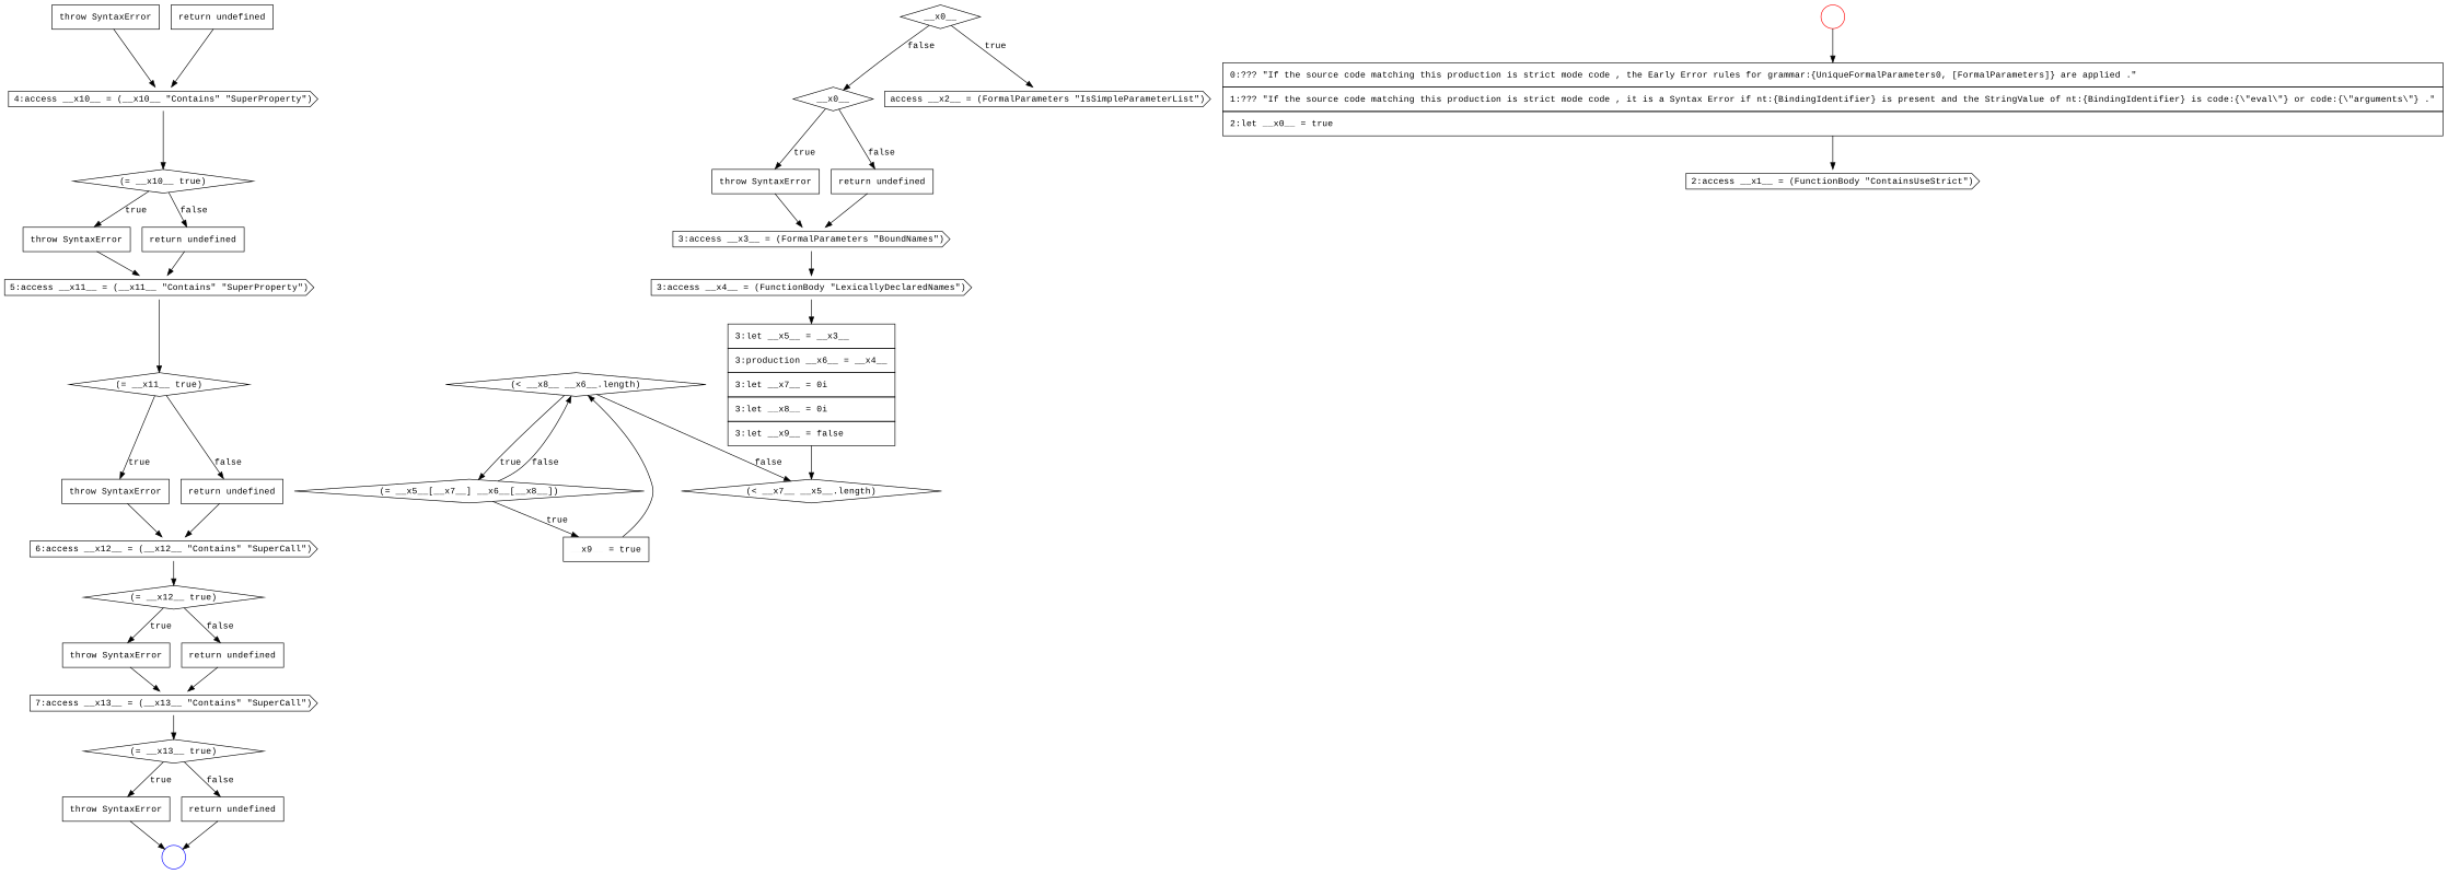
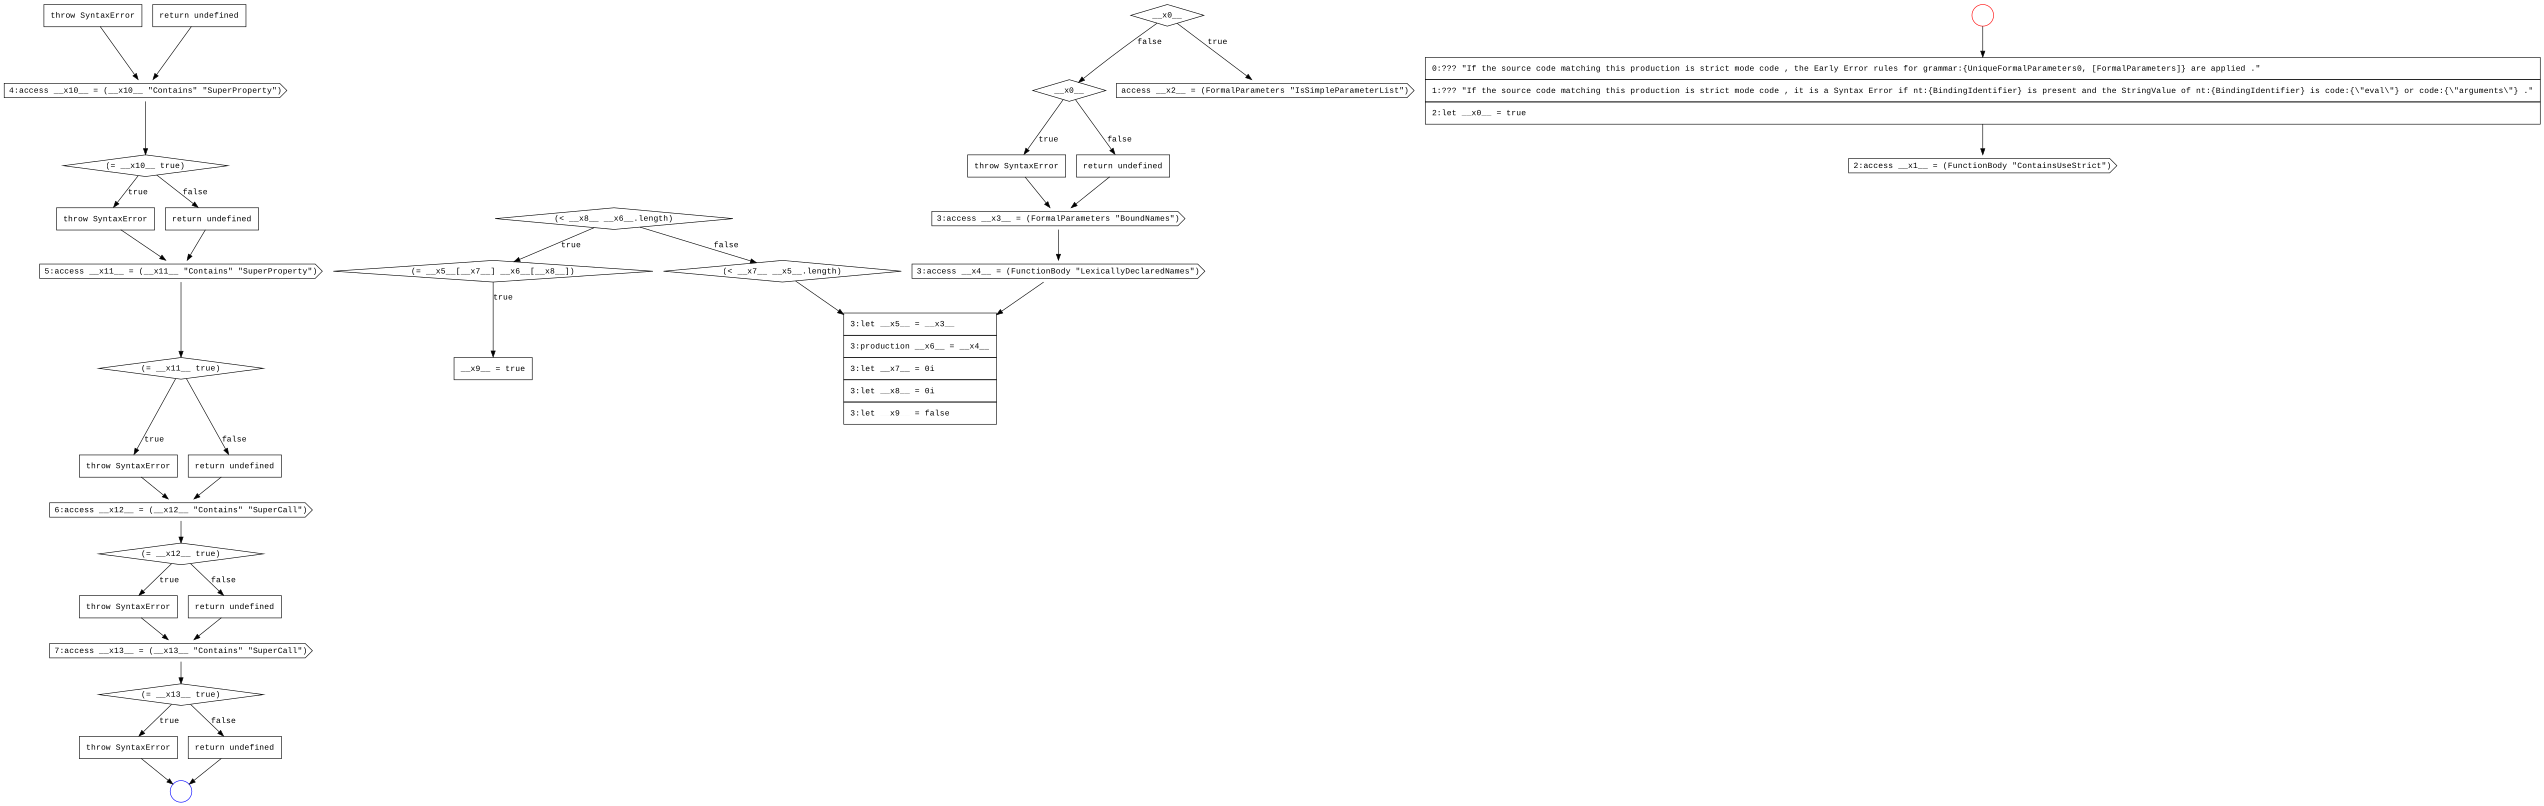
  digraph {
    fontname="Liberation Mono"
    node [color=black fillcolor=white fontname="Liberation Mono" shape=none style=filled]
    edge [color=black fontname="Liberation Mono"]
    n1 [label=<<font color="black">6:access __x12__ = (__x12__ &quot;Contains&quot; &quot;SuperCall&quot;)</font>> shape=cds]
    n2 [label=<<font color="black">(= __x12__ true)</font>> shape=diamond]
    n3 [label=<<font color="black">     <table border="0" cellborder="1" cellspacing="0" cellpadding="10">       <tr><td align="left">throw SyntaxError</td></tr>     </table>   </font>> margin=0]
    n4 [label=<<font color="black">     <table border="0" cellborder="1" cellspacing="0" cellpadding="10">       <tr><td align="left">return undefined</td></tr>     </table>   </font>> margin=0]
    n5 [label=<<font color="black">     <table border="0" cellborder="1" cellspacing="0" cellpadding="10">       <tr><td align="left">throw SyntaxError</td></tr>     </table>   </font>> margin=0]
    n6 [label=<<font color="black">3:access __x3__ = (FormalParameters &quot;BoundNames&quot;)</font>> shape=cds]
    n7 [label=<<font color="black">3:access __x4__ = (FunctionBody &quot;LexicallyDeclaredNames&quot;)</font>> shape=cds]
    n8 [label=<<font color="black">7:access __x13__ = (__x13__ &quot;Contains&quot; &quot;SuperCall&quot;)</font>> shape=cds]
    n9 [label=<<font color="black">(= __x13__ true)</font>> shape=diamond]
    n10 [label=<<font color="black">(&lt; __x8__ __x6__.length)</font>> shape=diamond]
    n11 [label=<<font color="black">(&lt; __x7__ __x5__.length)</font>> shape=diamond]
    n12 [label=<<font color="black">(= __x5__[__x7__] __x6__[__x8__])</font>> shape=diamond]
    n13 [label=<<font color="black">     <table border="0" cellborder="1" cellspacing="0" cellpadding="10">       <tr><td align="left">throw SyntaxError</td></tr>     </table>   </font>> margin=0]
    n14 [label=<<font color="black">4:access __x10__ = (__x10__ &quot;Contains&quot; &quot;SuperProperty&quot;)</font>> shape=cds]
    n15 [label=<<font color="black">     <table border="0" cellborder="1" cellspacing="0" cellpadding="10">       <tr><td align="left">return undefined</td></tr>     </table>   </font>> margin=0]
    n16 [label=<<font color="black">     <table border="0" cellborder="1" cellspacing="0" cellpadding="10">       <tr><td align="left">return undefined</td></tr>     </table>   </font>> margin=0]
    n17 [label=<<font color="black">     <table border="0" cellborder="1" cellspacing="0" cellpadding="10">       <tr><td align="left">throw SyntaxError</td></tr>     </table>   </font>> margin=0]
    n18 [color=blue label=" " shape=circle]
    n19 [color=red label=" " shape=circle]
    n20 [label=<<font color="black">     <table border="0" cellborder="1" cellspacing="0" cellpadding="10">       <tr><td align="left">0:??? &quot;If the source code matching this production is strict mode code , the Early Error rules for grammar:{UniqueFormalParameters0, [FormalParameters]} are applied .&quot;</td></tr>       <tr><td align="left">1:??? &quot;If the source code matching this production is strict mode code , it is a Syntax Error if nt:{BindingIdentifier} is present and the StringValue of nt:{BindingIdentifier} is code:{\&quot;eval\&quot;} or code:{\&quot;arguments\&quot;} .&quot;</td></tr>       <tr><td align="left">2:let __x0__ = true</td></tr>     </table>   </font>> margin=0]
    n21 [label=<<font color="black">2:access __x1__ = (FunctionBody &quot;ContainsUseStrict&quot;)</font>> shape=cds]
    n22 [label=<<font color="black">(= __x10__ true)</font>> shape=diamond]
    n23 [label=<<font color="black">     <table border="0" cellborder="1" cellspacing="0" cellpadding="10">       <tr><td align="left">throw SyntaxError</td></tr>     </table>   </font>> margin=0]
    n24 [label=<<font color="black">     <table border="0" cellborder="1" cellspacing="0" cellpadding="10">       <tr><td align="left">return undefined</td></tr>     </table>   </font>> margin=0]
    n25 [label=<<font color="black">     <table border="0" cellborder="1" cellspacing="0" cellpadding="10">       <tr><td align="left">3:let __x5__ = __x3__</td></tr>       <tr><td align="left">3:production __x6__ = __x4__</td></tr>       <tr><td align="left">3:let __x7__ = 0i</td></tr>       <tr><td align="left">3:let __x8__ = 0i</td></tr>       <tr><td align="left">3:let __x9__ = false</td></tr>     </table>   </font>> margin=0]
    n26 [label=<<font color="black">__x0__</font>> shape=diamond]
    n27 [label=<<font color="black">     <table border="0" cellborder="1" cellspacing="0" cellpadding="10">       <tr><td align="left">__x9__ = true</td></tr>     </table>   </font>> margin=0]
    n28 [label=<<font color="black">5:access __x11__ = (__x11__ &quot;Contains&quot; &quot;SuperProperty&quot;)</font>> shape=cds]
    n29 [label=<<font color="black">(= __x11__ true)</font>> shape=diamond]
    n30 [label=<<font color="black">     <table border="0" cellborder="1" cellspacing="0" cellpadding="10">       <tr><td align="left">throw SyntaxError</td></tr>     </table>   </font>> margin=0]
    n31 [label=<<font color="black">     <table border="0" cellborder="1" cellspacing="0" cellpadding="10">       <tr><td align="left">return undefined</td></tr>     </table>   </font>> margin=0]
    n32 [label=<<font color="black">__x0__</font>> shape=diamond]
    n33 [label=<<font color="black">access __x2__ = (FormalParameters &quot;IsSimpleParameterList&quot;)</font>> shape=cds]
    n34 [label=<<font color="black">     <table border="0" cellborder="1" cellspacing="0" cellpadding="10">       <tr><td align="left">return undefined</td></tr>     </table>   </font>> margin=0]
    n1 -> n2
    n2 -> n3 [label=<<font color="black">true</font>>]
    n2 -> n4 [label=<<font color="black">false</font>>]
    n3 -> n8
    n4 -> n8
    n5 -> n6
    n6 -> n7
    n7 -> n25
    n8 -> n9
    n9 -> n17 [label=<<font color="black">true</font>>]
    n9 -> n34 [label=<<font color="black">false</font>>]
    n10 -> n11 [label=<<font color="black">false</font>>]
    n10 -> n12 [label=<<font color="black">true</font>>]
-   n12 -> n10 [label=<<font color="black">false</font>>]
    n12 -> n27 [label=<<font color="black">true</font>>]
    n13 -> n14
    n14 -> n22
    n15 -> n14
    n16 -> n6
    n17 -> n18
    n19 -> n20
    n20 -> n21
    n22 -> n23 [label=<<font color="black">true</font>>]
    n22 -> n24 [label=<<font color="black">false</font>>]
    n23 -> n28
    n24 -> n28
-   n25 -> n11
+   n11 -> n25
    n26 -> n5 [label=<<font color="black">true</font>>]
    n26 -> n16 [label=<<font color="black">false</font>>]
-   n27 -> n10
    n28 -> n29
    n29 -> n30 [label=<<font color="black">true</font>>]
    n29 -> n31 [label=<<font color="black">false</font>>]
    n30 -> n1
    n31 -> n1
    n32 -> n26 [label=<<font color="black">false</font>>]
    n32 -> n33 [label=<<font color="black">true</font>>]
    n34 -> n18
  }
